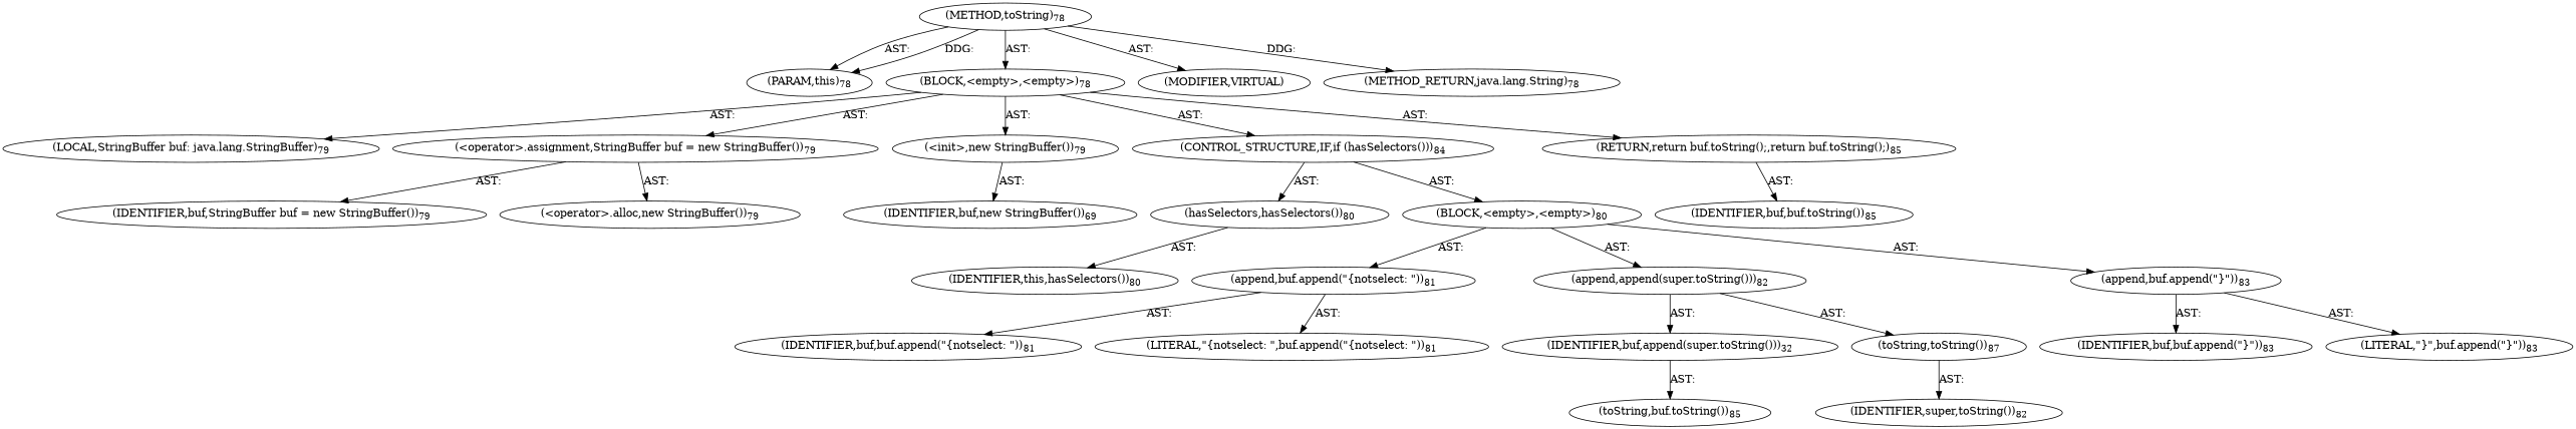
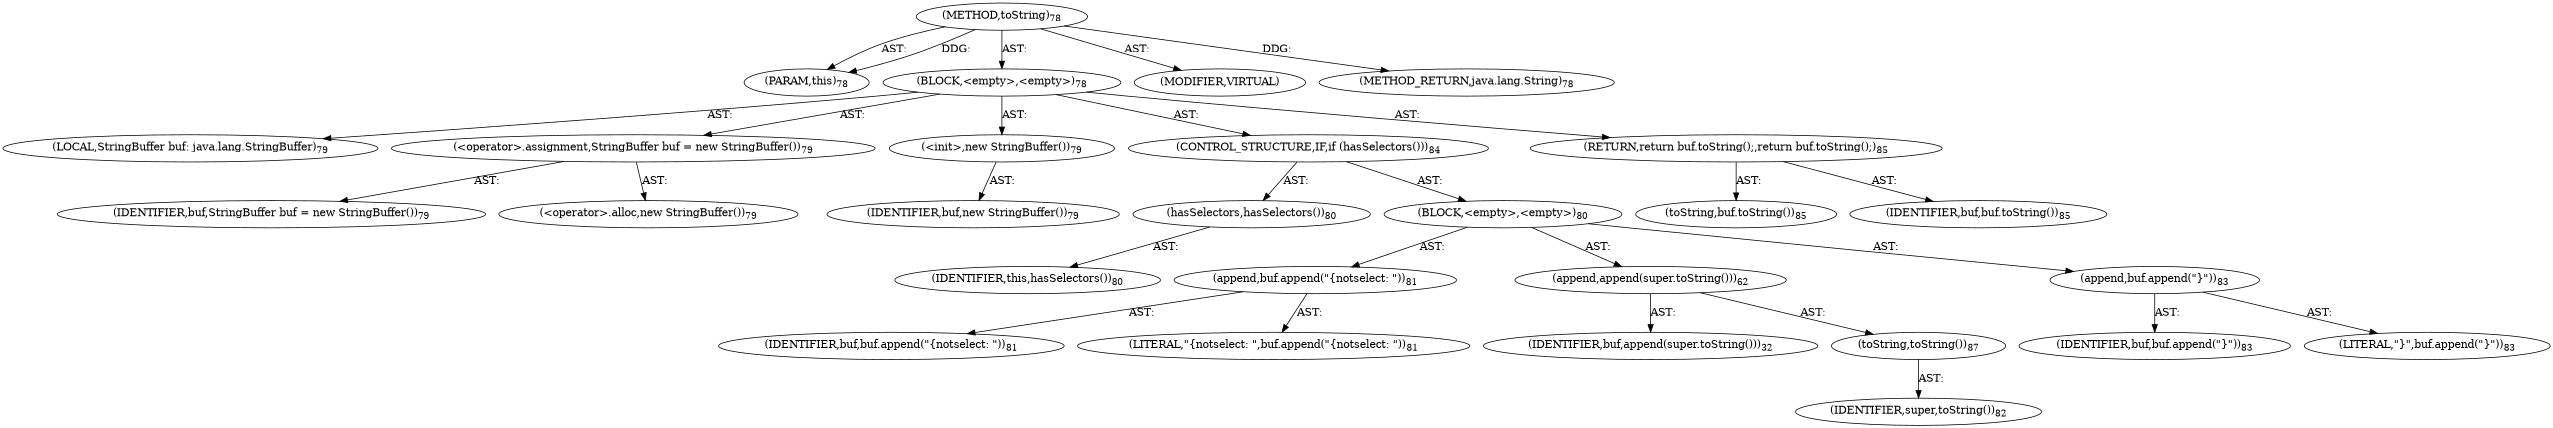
  digraph {
    n1 [label=<(METHOD,toString)<SUB>78</SUB>>]
    n2 [label=<(PARAM,this)<SUB>78</SUB>>]
    n3 [label=<(BLOCK,&lt;empty&gt;,&lt;empty&gt;)<SUB>78</SUB>>]
    n4 [label=<(MODIFIER,VIRTUAL)>]
    n5 [label=<(METHOD_RETURN,java.lang.String)<SUB>78</SUB>>]
    n6 [label=<(LOCAL,StringBuffer buf: java.lang.StringBuffer)<SUB>79</SUB>>]
    n7 [label=<(&lt;operator&gt;.assignment,StringBuffer buf = new StringBuffer())<SUB>79</SUB>>]
    n8 [label=<(&lt;init&gt;,new StringBuffer())<SUB>79</SUB>>]
    n9 [label=<(CONTROL_STRUCTURE,IF,if (hasSelectors()))<SUB>84</SUB>>]
    n10 [label=<(RETURN,return buf.toString();,return buf.toString();)<SUB>85</SUB>>]
    n11 [label=<(IDENTIFIER,buf,StringBuffer buf = new StringBuffer())<SUB>79</SUB>>]
    n12 [label=<(&lt;operator&gt;.alloc,new StringBuffer())<SUB>79</SUB>>]
-   n13 [label=<(IDENTIFIER,buf,new StringBuffer())<SUB>69</SUB>>]
+   n13 [label=<(IDENTIFIER,buf,new StringBuffer())<SUB>79</SUB>>]
    n14 [label=<(hasSelectors,hasSelectors())<SUB>80</SUB>>]
    n15 [label=<(BLOCK,&lt;empty&gt;,&lt;empty&gt;)<SUB>80</SUB>>]
    n16 [label=<(toString,buf.toString())<SUB>85</SUB>>]
    n17 [label=<(IDENTIFIER,buf,buf.toString())<SUB>85</SUB>>]
    n18 [label=<(IDENTIFIER,this,hasSelectors())<SUB>80</SUB>>]
    n19 [label=<(append,buf.append(&quot;{notselect: &quot;))<SUB>81</SUB>>]
-   n20 [label=<(append,append(super.toString()))<SUB>82</SUB>>]
+   n20 [label=<(append,append(super.toString()))<SUB>62</SUB>>]
    n21 [label=<(append,buf.append(&quot;}&quot;))<SUB>83</SUB>>]
    n22 [label=<(IDENTIFIER,buf,buf.append(&quot;{notselect: &quot;))<SUB>81</SUB>>]
    n23 [label=<(LITERAL,&quot;{notselect: &quot;,buf.append(&quot;{notselect: &quot;))<SUB>81</SUB>>]
    n24 [label=<(IDENTIFIER,buf,append(super.toString()))<SUB>32</SUB>>]
    n25 [label=<(toString,toString())<SUB>87</SUB>>]
    n26 [label=<(IDENTIFIER,buf,buf.append(&quot;}&quot;))<SUB>83</SUB>>]
    n27 [label=<(LITERAL,&quot;}&quot;,buf.append(&quot;}&quot;))<SUB>83</SUB>>]
    n28 [label=<(IDENTIFIER,super,toString())<SUB>82</SUB>>]
    n1 -> n2 [label="AST: "]
    n1 -> n2 [label="DDG: "]
    n1 -> n3 [label="AST: "]
    n1 -> n4 [label="AST: "]
    n1 -> n5 [label="DDG: "]
    n3 -> n6 [label="AST: "]
    n3 -> n7 [label="AST: "]
    n3 -> n8 [label="AST: "]
    n3 -> n9 [label="AST: "]
    n3 -> n10 [label="AST: "]
    n7 -> n11 [label="AST: "]
    n7 -> n12 [label="AST: "]
    n8 -> n13 [label="AST: "]
    n9 -> n14 [label="AST: "]
    n9 -> n15 [label="AST: "]
-   n24 -> n16 [label="AST: "]
+   n10 -> n16 [label="AST: "]
    n10 -> n17 [label="AST: "]
    n14 -> n18 [label="AST: "]
    n15 -> n19 [label="AST: "]
    n15 -> n20 [label="AST: "]
    n15 -> n21 [label="AST: "]
    n19 -> n22 [label="AST: "]
    n19 -> n23 [label="AST: "]
    n20 -> n24 [label="AST: "]
    n20 -> n25 [label="AST: "]
    n21 -> n26 [label="AST: "]
    n21 -> n27 [label="AST: "]
    n25 -> n28 [label="AST: "]
  }
